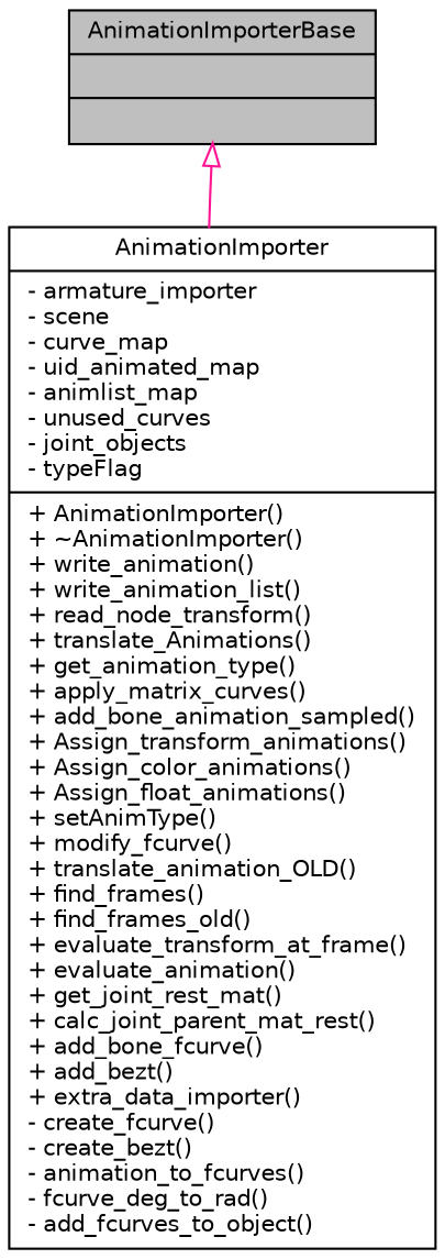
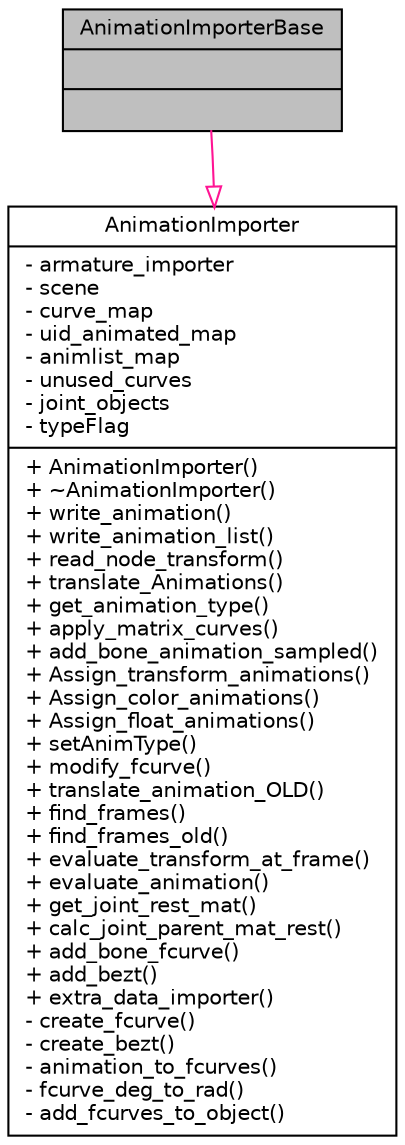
  digraph {
    node [color=black fontname=Helvetica fontsize=10 shape=record style=filled]
    n1 [fillcolor=grey75 fontcolor=black height=0.2 label="{AnimationImporterBase\n||}" width=0.4]
    n2 [fillcolor=white height=0.2 label="{AnimationImporter\n|- armature_importer\l- scene\l- curve_map\l- uid_animated_map\l- animlist_map\l- unused_curves\l- joint_objects\l- typeFlag\l|+ AnimationImporter()\l+ ~AnimationImporter()\l+ write_animation()\l+ write_animation_list()\l+ read_node_transform()\l+ translate_Animations()\l+ get_animation_type()\l+ apply_matrix_curves()\l+ add_bone_animation_sampled()\l+ Assign_transform_animations()\l+ Assign_color_animations()\l+ Assign_float_animations()\l+ setAnimType()\l+ modify_fcurve()\l+ translate_animation_OLD()\l+ find_frames()\l+ find_frames_old()\l+ evaluate_transform_at_frame()\l+ evaluate_animation()\l+ get_joint_rest_mat()\l+ calc_joint_parent_mat_rest()\l+ add_bone_fcurve()\l+ add_bezt()\l+ extra_data_importer()\l- create_fcurve()\l- create_bezt()\l- animation_to_fcurves()\l- fcurve_deg_to_rad()\l- add_fcurves_to_object()\l}" width=0.4]
-   n1 -> n2 [arrowtail=empty color=deeppink dir=back fontname=Helvetica fontsize=10 labelfontname=Helvetica labelfontsize=10 style=solid]
+   n2 -> n1 [arrowtail=empty color=deeppink dir=back fontname=Helvetica fontsize=10 labelfontname=Helvetica labelfontsize=10 style=solid]
  }
